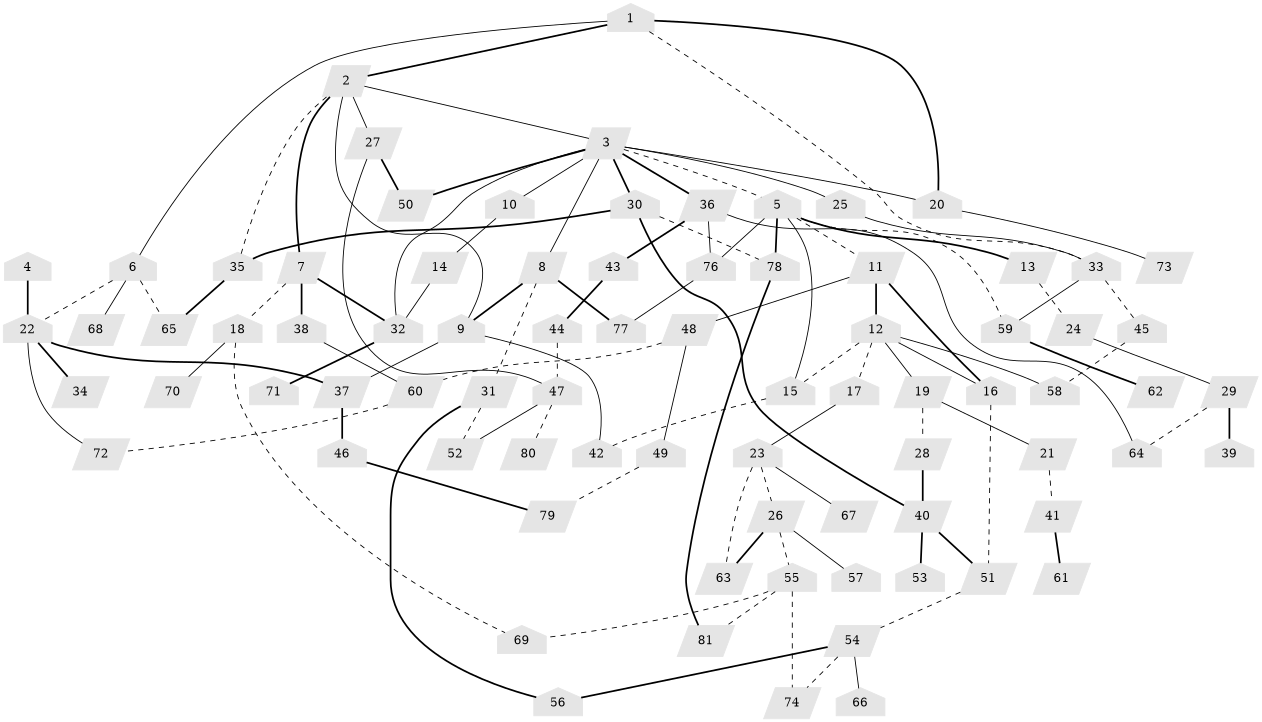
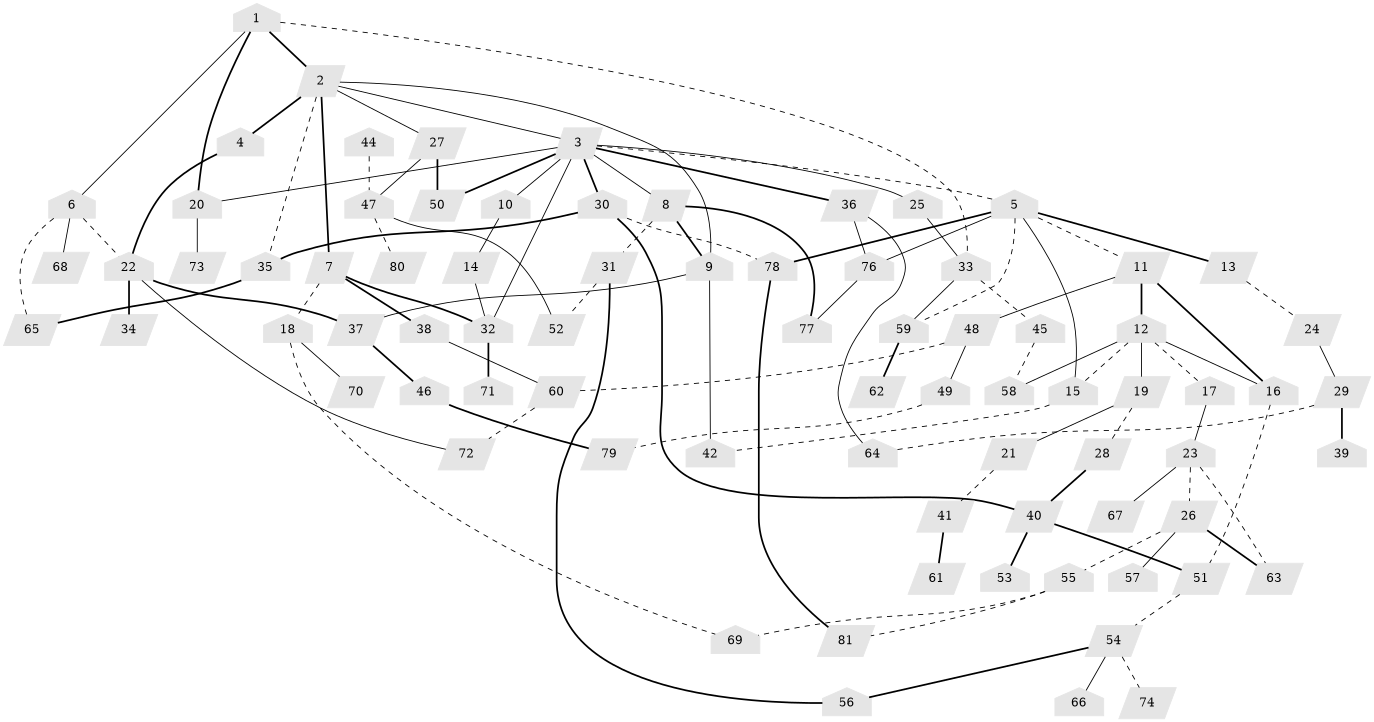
  graph {
    node [color=gray90 shape=house style=filled]
    edge [style=solid]
    2 [shape=parallelogram]
    1
    6
    20
    33
    3 [shape=parallelogram]
    4
    7 [shape=parallelogram]
    9
    27 [shape=parallelogram]
    35
    22
    65 [shape=parallelogram]
    68 [shape=parallelogram]
    73 [shape=parallelogram]
    59
    45
    5
    8 [shape=parallelogram]
    10
    25
    30
    32
    36 [shape=parallelogram]
    50 [shape=parallelogram]
    18
    38
    37 [shape=parallelogram]
    42
    47
    11 [shape=parallelogram]
    13 [shape=parallelogram]
    15
    76
    78
    31 [shape=parallelogram]
    77
    14 [shape=parallelogram]
    40 [shape=parallelogram]
    71
    64
-   43
    34 [shape=parallelogram]
    72 [shape=parallelogram]
    12
    16
    48 [shape=parallelogram]
    24 [shape=parallelogram]
    62 [shape=parallelogram]
    81 [shape=parallelogram]
    69
    70 [shape=parallelogram]
    60 [shape=parallelogram]
    52 [shape=parallelogram]
    56
    46
    17
    19 [shape=parallelogram]
    58
    51 [shape=parallelogram]
    49
    23
    21 [shape=parallelogram]
    28 [shape=parallelogram]
    29 [shape=parallelogram]
    54 [shape=parallelogram]
    26 [shape=parallelogram]
    63 [shape=parallelogram]
    67 [shape=parallelogram]
    41 [shape=parallelogram]
    61 [shape=parallelogram]
    55
    57
    39
    74 [shape=parallelogram]
    80 [shape=parallelogram]
    53
    44
    79 [shape=parallelogram]
    66
    2 -- 3
+   2 -- 4 [style=bold]
    2 -- 7 [style=bold]
    2 -- 9
    2 -- 27
    2 -- 35 [style=dashed]
    1 -- 2 [style=bold]
    1 -- 6
    1 -- 20 [style=bold]
    1 -- 33 [style=dashed]
    6 -- 22 [style=dashed]
    6 -- 65 [style=dashed]
    6 -- 68
    20 -- 73
    33 -- 59
    33 -- 45 [style=dashed]
    3 -- 20
    3 -- 5 [style=dashed]
    3 -- 8
    3 -- 10
    3 -- 25
    3 -- 30 [style=bold]
    3 -- 32
    3 -- 36 [style=bold]
    3 -- 50 [style=bold]
    4 -- 22 [style=bold]
    7 -- 32 [style=bold]
    7 -- 18 [style=dashed]
    7 -- 38 [style=bold]
    9 -- 37
    9 -- 42
    27 -- 50 [style=bold]
    27 -- 47
    35 -- 65 [style=bold]
    22 -- 37 [style=bold]
    22 -- 34 [style=bold]
    22 -- 72
    59 -- 62 [style=bold]
    45 -- 58 [style=dashed]
    5 -- 59 [style=dashed]
    5 -- 11 [style=dashed]
    5 -- 13 [style=bold]
    5 -- 15
    5 -- 76
    5 -- 78 [style=bold]
    8 -- 9 [style=bold]
    8 -- 31 [style=dashed]
    8 -- 77 [style=bold]
    10 -- 14
    25 -- 33
    30 -- 35 [style=bold]
    30 -- 78 [style=dashed]
    30 -- 40 [style=bold]
    32 -- 71 [style=bold]
    36 -- 76
    36 -- 64
-   36 -- 43 [style=bold]
    18 -- 69 [style=dashed]
    18 -- 70
    38 -- 60
    37 -- 46 [style=bold]
    47 -- 52
    47 -- 80 [style=dashed]
    11 -- 12 [style=bold]
    11 -- 16 [style=bold]
    11 -- 48
    13 -- 24 [style=dashed]
    15 -- 42 [style=dashed]
    76 -- 77
    78 -- 81 [style=bold]
    31 -- 52 [style=dashed]
    31 -- 56 [style=bold]
    14 -- 32
    40 -- 51 [style=bold]
    40 -- 53 [style=bold]
-   43 -- 44 [style=bold]
    12 -- 15 [style=dashed]
    12 -- 16
    12 -- 17 [style=dashed]
    12 -- 19
    12 -- 58
    16 -- 51 [style=dashed]
    48 -- 60 [style=dashed]
    48 -- 49
    24 -- 29
    60 -- 72 [style=dashed]
    46 -- 79 [style=bold]
    17 -- 23
    19 -- 21
    19 -- 28 [style=dashed]
    51 -- 54 [style=dashed]
    49 -- 79 [style=dashed]
    23 -- 26 [style=dashed]
    23 -- 63 [style=dashed]
    23 -- 67
    21 -- 41 [style=dashed]
    28 -- 40 [style=bold]
    29 -- 64 [style=dashed]
    29 -- 39 [style=bold]
    54 -- 56 [style=bold]
    54 -- 74 [style=dashed]
    54 -- 66
    26 -- 63 [style=bold]
    26 -- 55 [style=dashed]
    26 -- 57
    41 -- 61 [style=bold]
    55 -- 81 [style=dashed]
    55 -- 69 [style=dashed]
-   55 -- 74 [style=dashed]
    44 -- 47 [style=dashed]
  }
